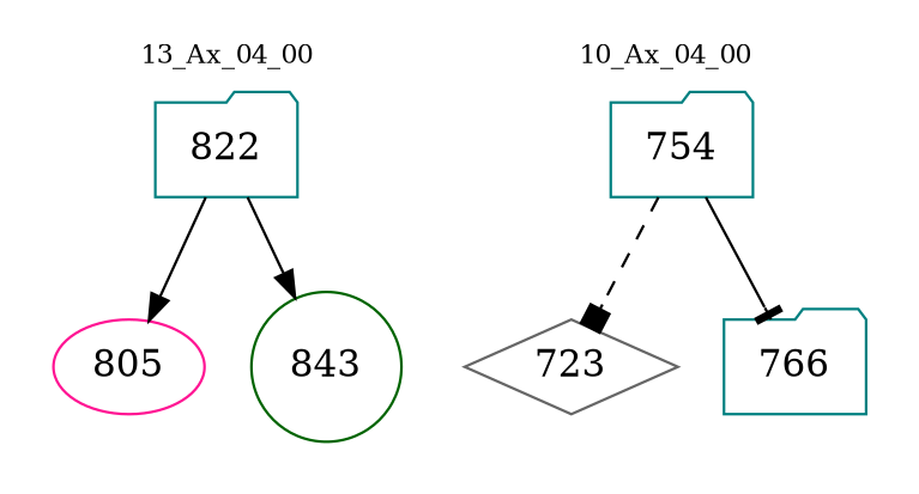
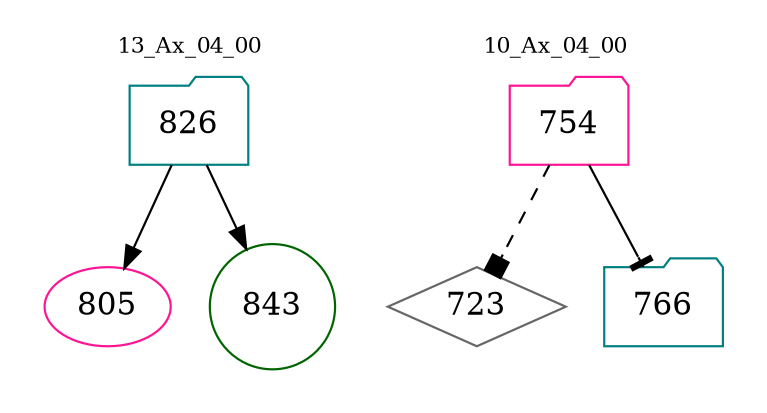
  digraph {
    node [color=teal shape=folder]
    edge [arrowhead=normal color=black style=solid]
-   n1 [label=822]
+   n1 [label=826]
    n2 [color=deeppink label=805 shape=ellipse]
    n3 [color=darkgreen label=843 shape=circle]
-   n4 [label=754]
+   n4 [color=deeppink label=754]
    n5 [color=gray40 label=723 shape=diamond]
    n6 [label=766]
    subgraph cluster_1 {
      color=white
      fontsize=10
      label="13_Ax_04_00"
      n1
      n2
      n3
    }
    subgraph cluster_2 {
      color=white
      fontsize=10
      label="10_Ax_04_00"
      n4
      n5
      n6
    }
    n1 -> n2
    n1 -> n3
    n4 -> n5 [arrowhead=box style=dashed]
    n4 -> n6 [arrowhead=tee]
  }
